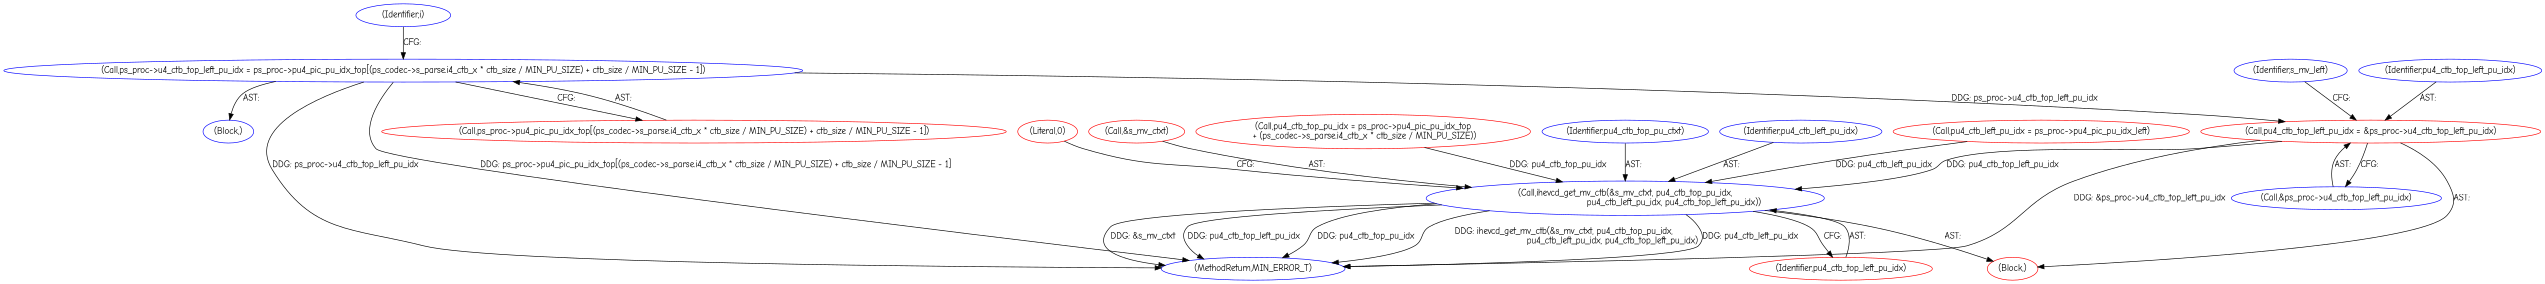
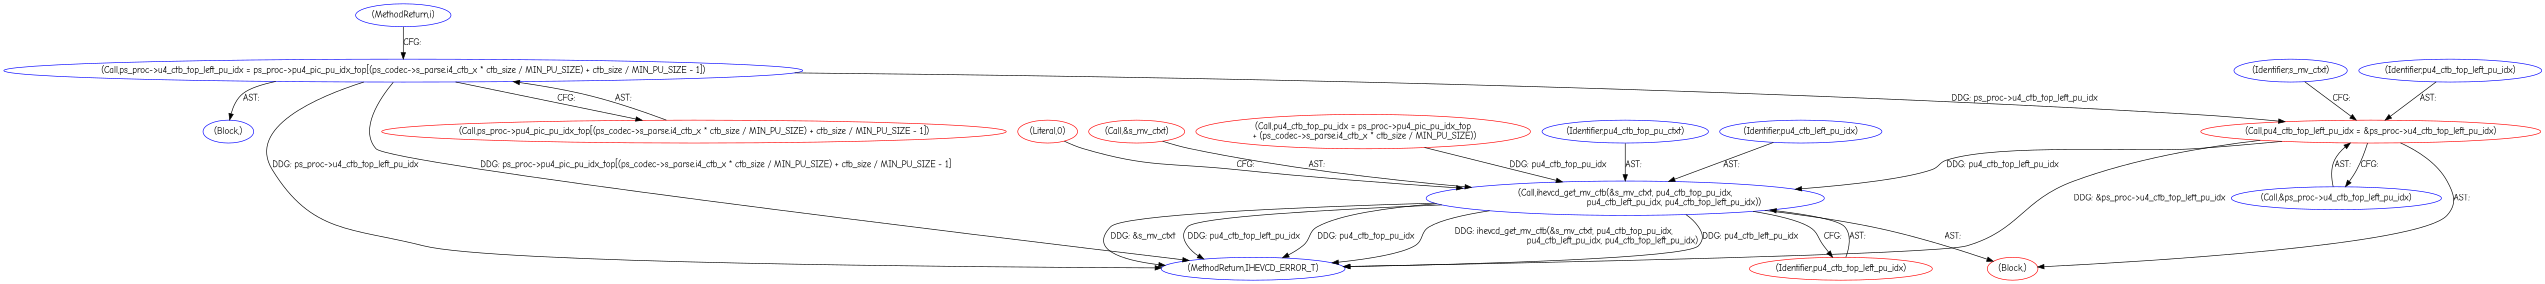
  digraph {
    fontname="Comic Neue"
    node [color=blue fontname="Comic Neue"]
    edge [fontname="Comic Neue"]
    n1 [label="(Call,ps_proc->u4_ctb_top_left_pu_idx = ps_proc->pu4_pic_pu_idx_top[(ps_codec->s_parse.i4_ctb_x * ctb_size / MIN_PU_SIZE) + ctb_size / MIN_PU_SIZE - 1])"]
    n2 [color=red label="(Call,pu4_ctb_top_left_pu_idx = &ps_proc->u4_ctb_top_left_pu_idx)"]
    n3 [color=red label="(Call,ps_proc->pu4_pic_pu_idx_top[(ps_codec->s_parse.i4_ctb_x * ctb_size / MIN_PU_SIZE) + ctb_size / MIN_PU_SIZE - 1])"]
    n4 [label="(Block,)"]
-   n5 [label="(MethodReturn,MIN_ERROR_T)"]
+   n5 [label="(MethodReturn,IHEVCD_ERROR_T)"]
    n6 [label="(Call,ihevcd_get_mv_ctb(&s_mv_ctxt, pu4_ctb_top_pu_idx,\n                                  pu4_ctb_left_pu_idx, pu4_ctb_top_left_pu_idx))"]
    n7 [color=red label="(Block,)"]
    n8 [label="(Call,&ps_proc->u4_ctb_top_left_pu_idx)"]
    n9 [color=red label="(Identifier,pu4_ctb_top_left_pu_idx)"]
-   n10 [label="(Identifier,i)"]
+   n10 [label="(MethodReturn,i)"]
    n11 [label="(Identifier,pu4_ctb_top_left_pu_idx)"]
    n12 [color=red label="(Literal,0)"]
-   n13 [label="(Identifier,s_mv_left)"]
+   n13 [label="(Identifier,s_mv_ctxt)"]
    n14 [color=red label="(Call,&s_mv_ctxt)"]
    n15 [color=red label="(Call,pu4_ctb_top_pu_idx = ps_proc->pu4_pic_pu_idx_top\n + (ps_codec->s_parse.i4_ctb_x * ctb_size / MIN_PU_SIZE))"]
    n16 [label="(Identifier,pu4_ctb_top_pu_ctxt)"]
    n17 [label="(Identifier,pu4_ctb_left_pu_idx)"]
-   n18 [color=red label="(Call,pu4_ctb_left_pu_idx = ps_proc->pu4_pic_pu_idx_left)"]
    n1 -> n2 [label="DDG: ps_proc->u4_ctb_top_left_pu_idx"]
    n1 -> n3 [label="CFG: "]
    n1 -> n4 [label="AST: "]
    n1 -> n5 [label="DDG: ps_proc->u4_ctb_top_left_pu_idx"]
    n1 -> n5 [label="DDG: ps_proc->pu4_pic_pu_idx_top[(ps_codec->s_parse.i4_ctb_x * ctb_size / MIN_PU_SIZE) + ctb_size / MIN_PU_SIZE - 1]"]
    n2 -> n5 [label="DDG: &ps_proc->u4_ctb_top_left_pu_idx"]
    n2 -> n6 [label="DDG: pu4_ctb_top_left_pu_idx"]
    n2 -> n7 [label="AST: "]
    n2 -> n8 [label="CFG: "]
    n3 -> n1 [label="AST: "]
    n6 -> n5 [label="DDG: pu4_ctb_top_pu_idx"]
    n6 -> n5 [label="DDG: ihevcd_get_mv_ctb(&s_mv_ctxt, pu4_ctb_top_pu_idx,\n                                  pu4_ctb_left_pu_idx, pu4_ctb_top_left_pu_idx)"]
    n6 -> n5 [label="DDG: pu4_ctb_left_pu_idx"]
    n6 -> n5 [label="DDG: &s_mv_ctxt"]
    n6 -> n5 [label="DDG: pu4_ctb_top_left_pu_idx"]
    n6 -> n7 [label="AST: "]
    n6 -> n9 [label="CFG: "]
    n8 -> n2 [label="AST: "]
    n9 -> n6 [label="AST: "]
    n10 -> n1 [label="CFG: "]
    n11 -> n2 [label="AST: "]
    n12 -> n6 [label="CFG: "]
    n13 -> n2 [label="CFG: "]
    n14 -> n6 [label="AST: "]
    n15 -> n6 [label="DDG: pu4_ctb_top_pu_idx"]
    n16 -> n6 [label="AST: "]
    n17 -> n6 [label="AST: "]
-   n18 -> n6 [label="DDG: pu4_ctb_left_pu_idx"]
  }
